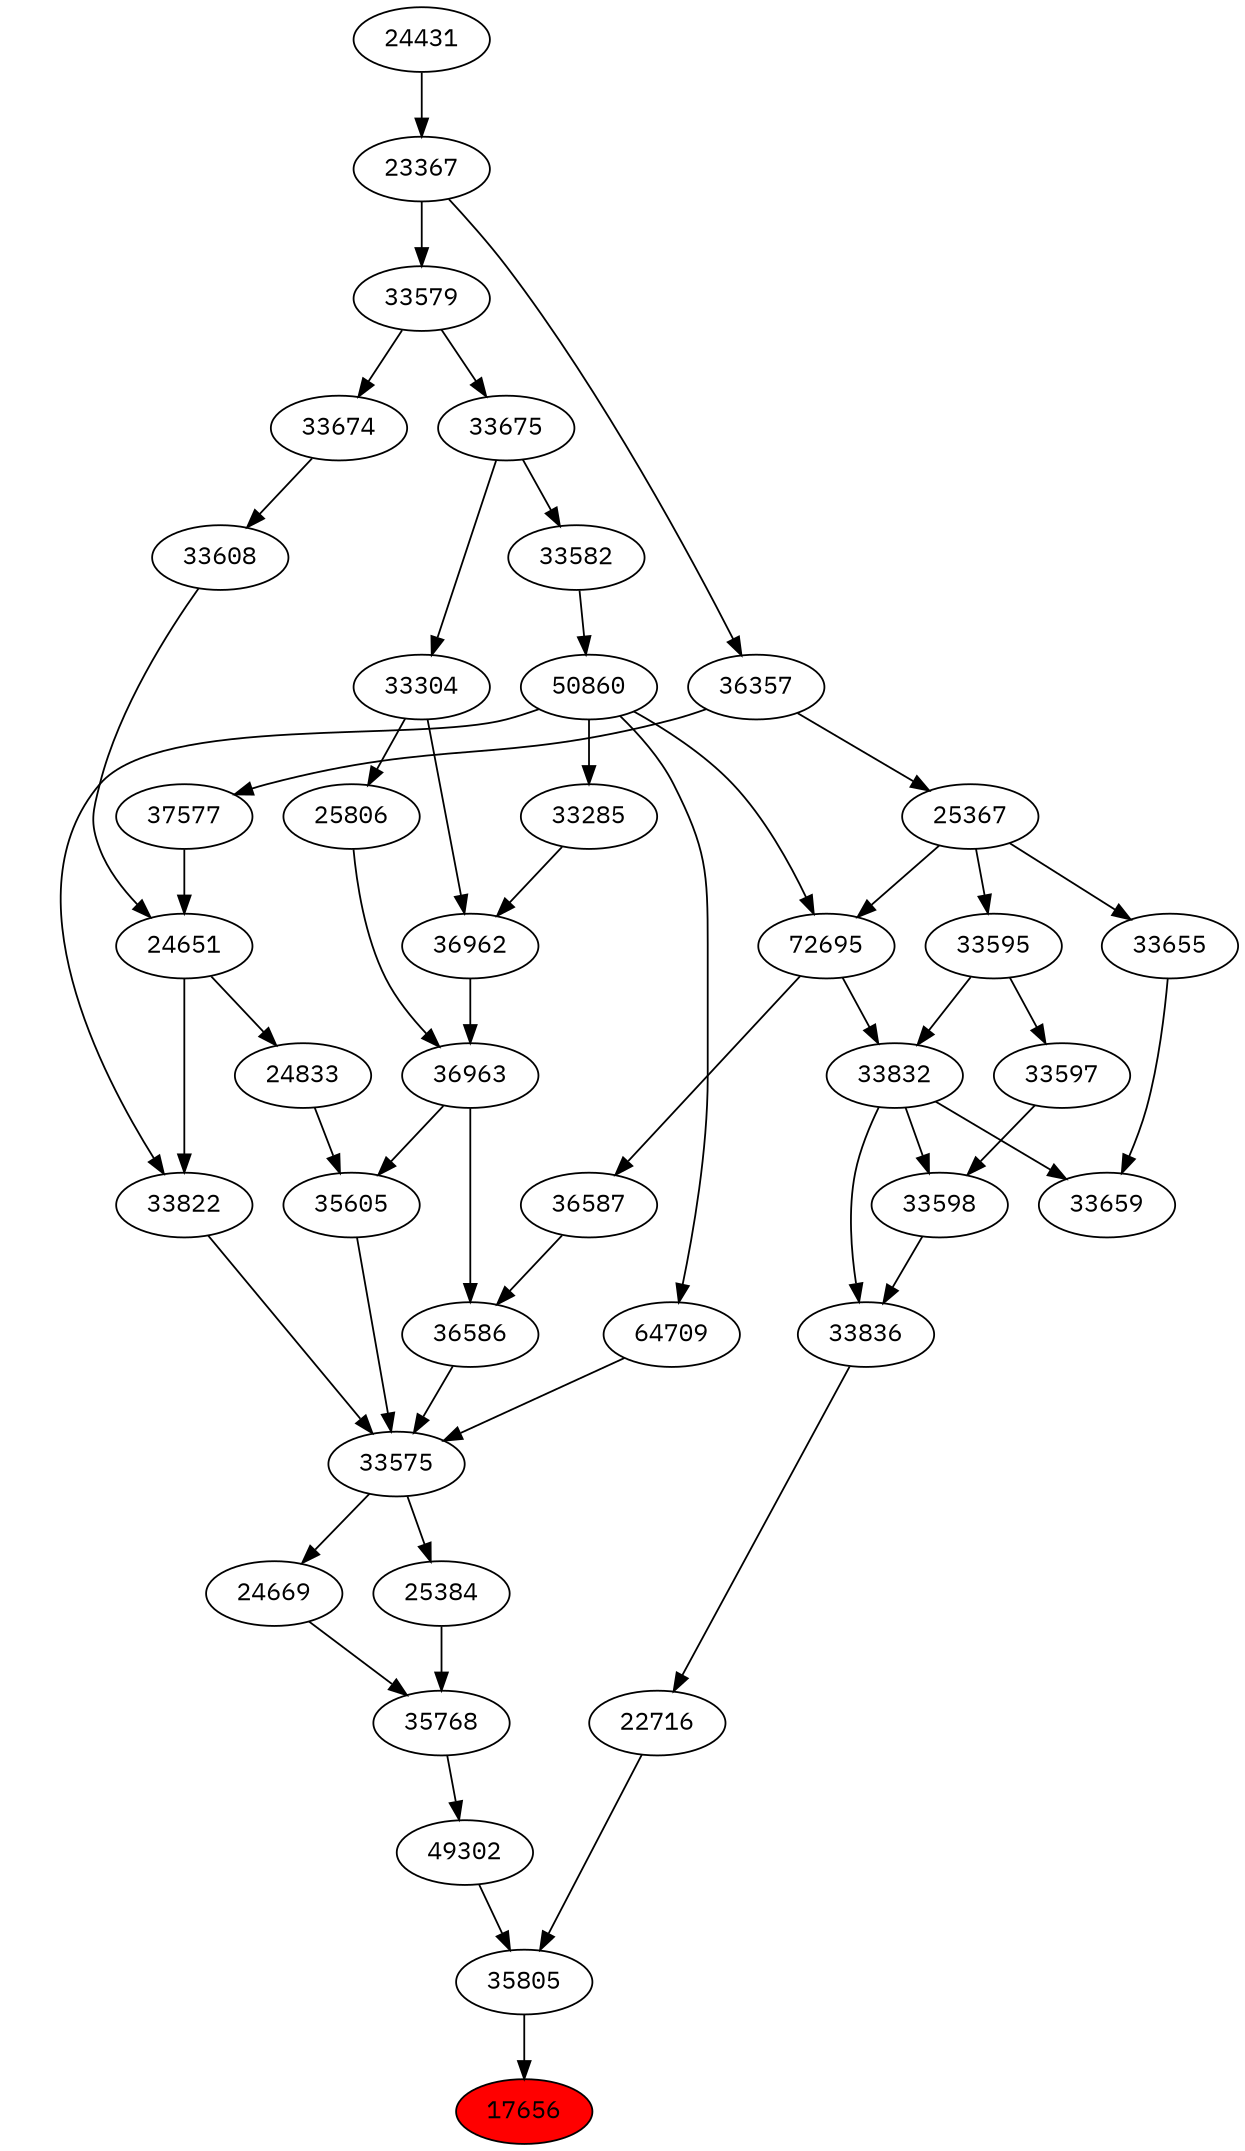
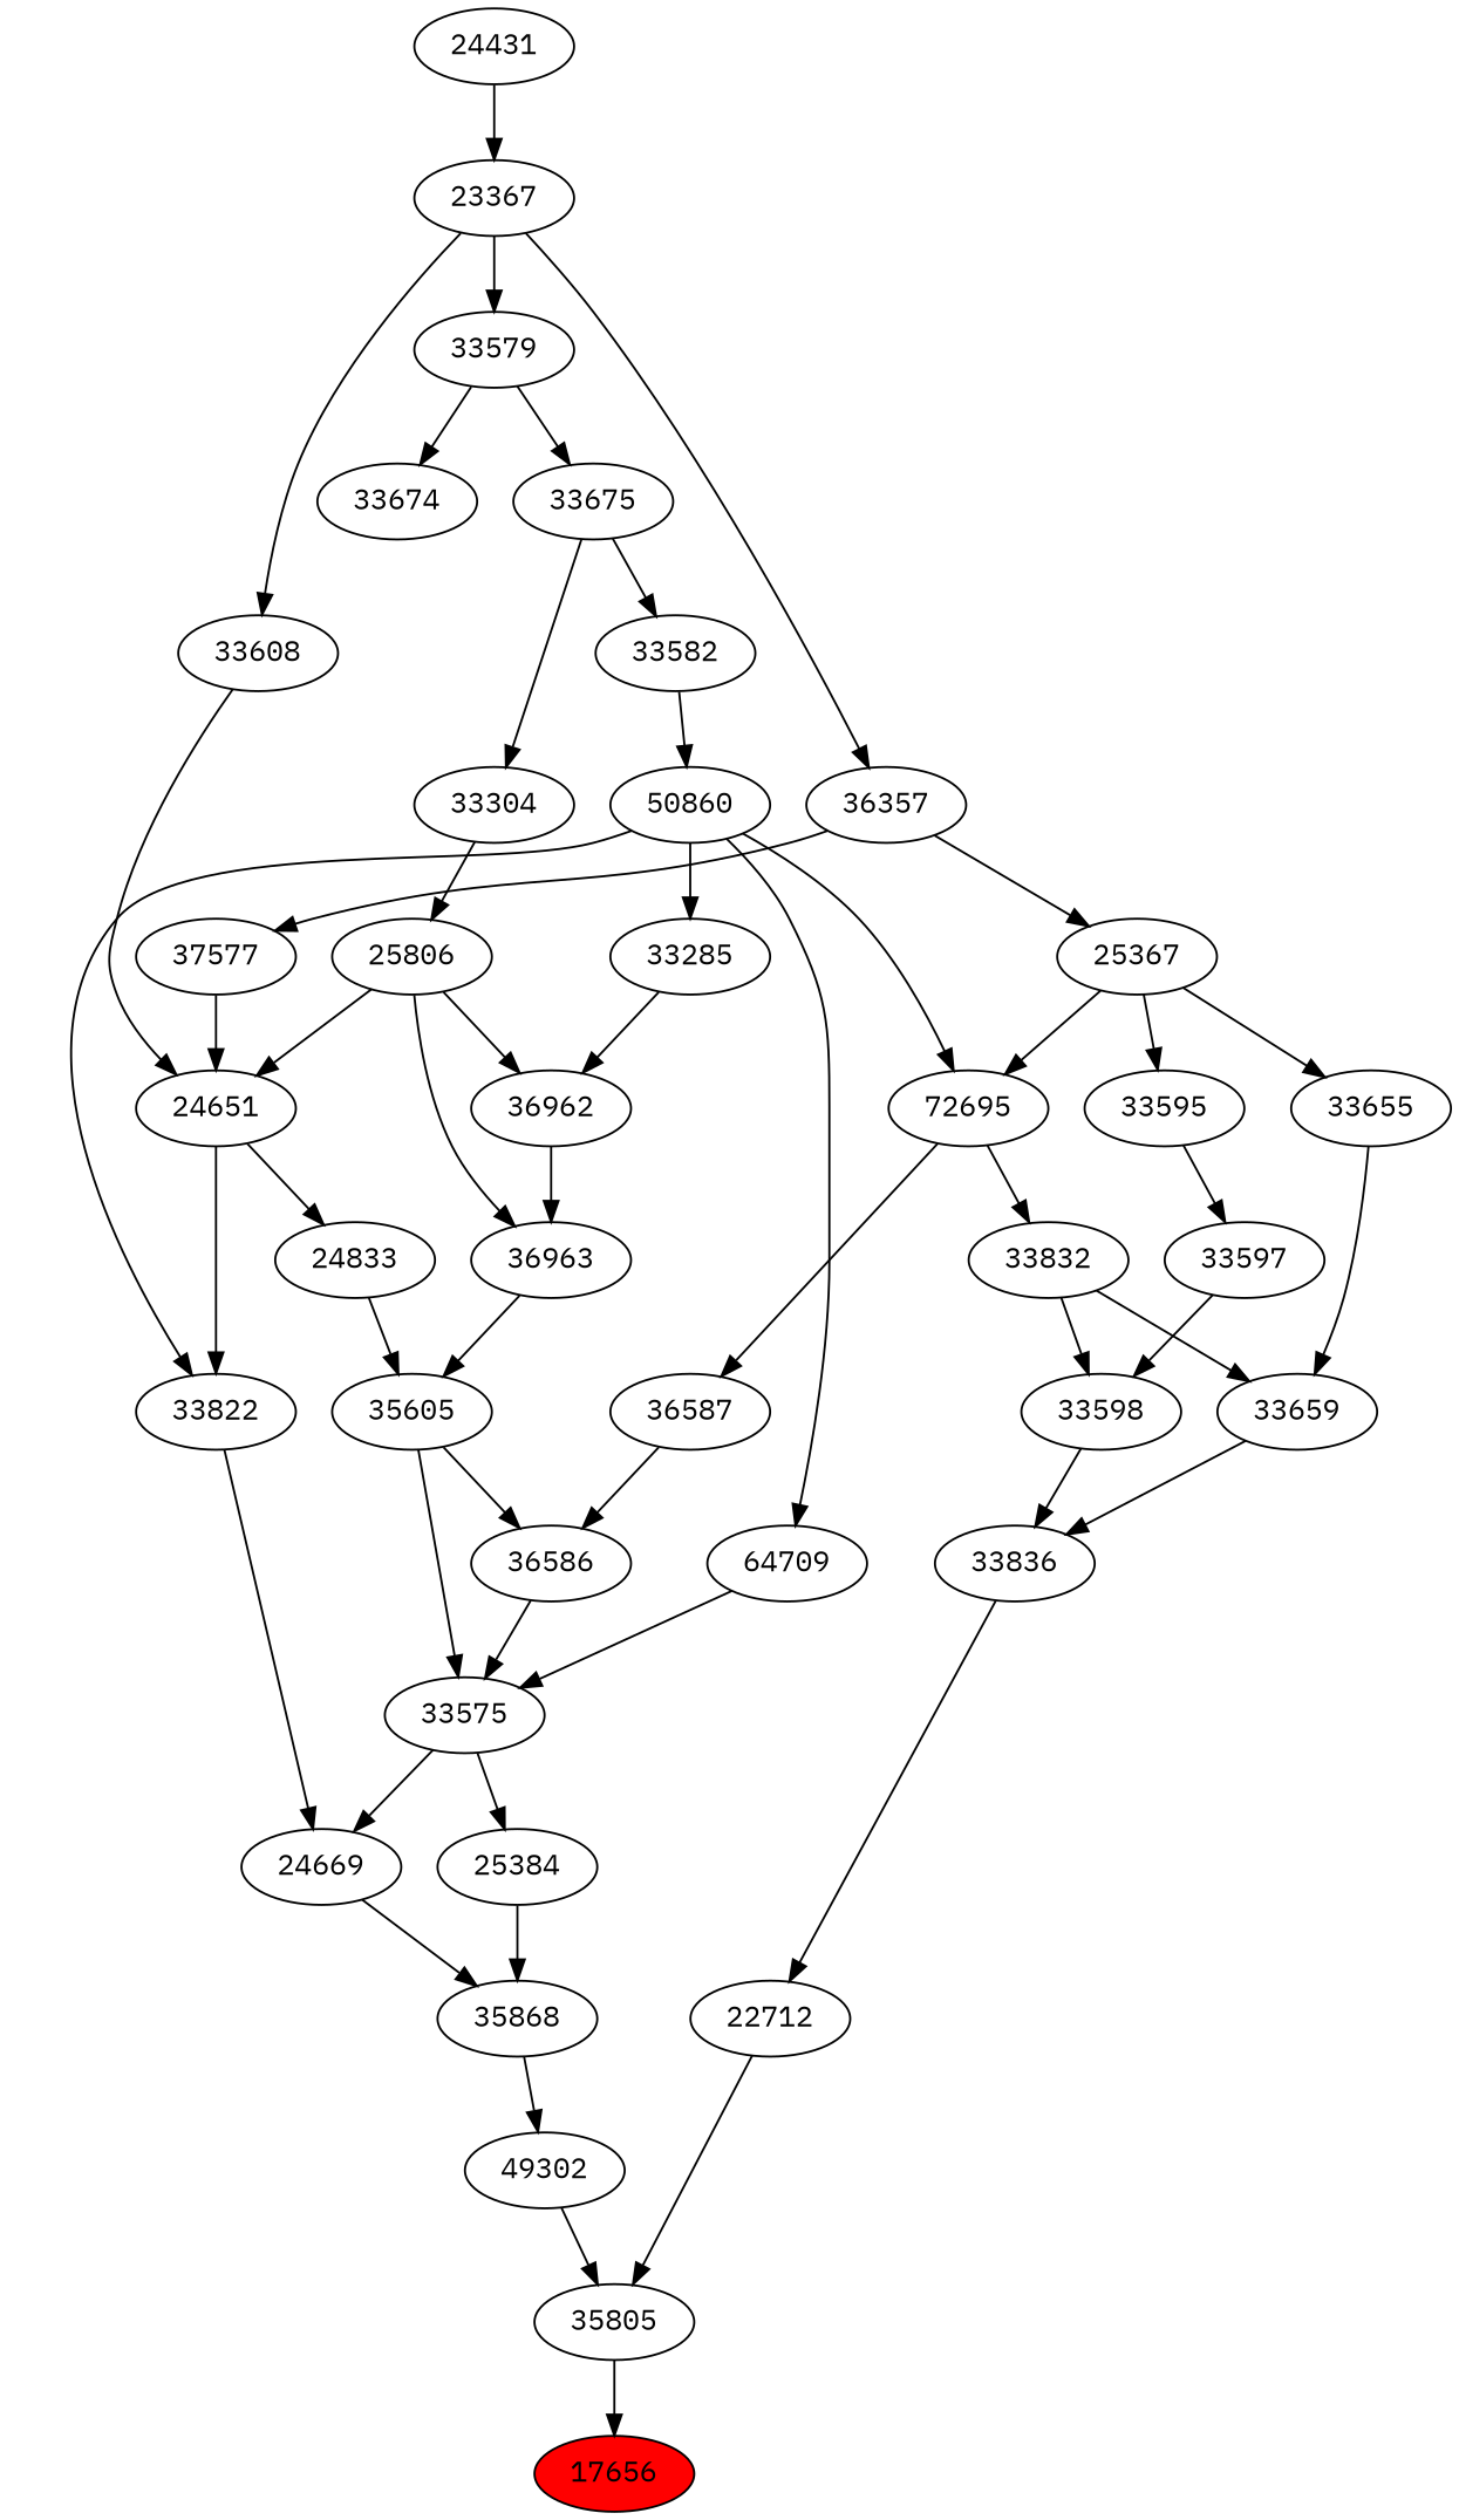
  strict digraph {
    fontname="IBM Plex Mono"
    node [fontname="IBM Plex Mono"]
    edge [fontname="IBM Plex Mono"]
    n1 [fillcolor=red label=17656 style=filled]
    n2 [label=35805]
    n3 [label=49302]
-   n4 [label=22716]
-   n5 [label=35768]
+   n4 [label=22712]
+   n5 [label=35868]
    n6 [label=33836]
    n7 [label=25384]
    n8 [label=24669]
    n9 [label=33659]
    n10 [label=33598]
    n11 [label=33575]
    n12 [label=33822]
    n13 [label=33655]
    n14 [label=33832]
    n15 [label=33597]
    n16 [label=36586]
    n17 [label=35605]
    n18 [label=64709]
    n19 [label=24651]
    n20 [label=24833]
    n21 [label=50860]
    n22 [label=72695]
    n23 [label=33285]
    n24 [label=36587]
    n25 [label=36962]
    n26 [label=33595]
    n27 [label=36963]
    n28 [label=25806]
    n29 [label=33608]
    n30 [label=37577]
    n31 [label=33582]
    n32 [label=25367]
    n33 [label=33304]
    n34 [label=33674]
    n35 [label=36357]
    n36 [label=33675]
    n37 [label=33579]
    n38 [label=23367]
    n39 [label=24431]
    n2 -> n1
    n3 -> n2
    n4 -> n2
    n5 -> n3
    n6 -> n4
    n7 -> n5
    n8 -> n5
-   n14 -> n6
+   n9 -> n6
    n10 -> n6
    n11 -> n7
    n11 -> n8
-   n12 -> n11
+   n12 -> n8
    n13 -> n9
    n14 -> n9
    n14 -> n10
    n15 -> n10
    n16 -> n11
    n17 -> n11
    n18 -> n11
    n19 -> n12
    n19 -> n20
    n20 -> n17
    n21 -> n12
    n21 -> n18
    n21 -> n22
    n21 -> n23
    n22 -> n14
    n22 -> n24
    n23 -> n25
    n24 -> n16
    n25 -> n27
-   n26 -> n14
    n26 -> n15
-   n27 -> n16
+   n17 -> n16
    n27 -> n17
+   n28 -> n19
    n28 -> n27
    n29 -> n19
    n30 -> n19
    n31 -> n21
    n32 -> n13
    n32 -> n22
    n32 -> n26
-   n33 -> n25
+   n28 -> n25
    n33 -> n28
-   n34 -> n29
+   n38 -> n29
    n35 -> n30
    n35 -> n32
    n36 -> n31
    n36 -> n33
    n37 -> n34
    n37 -> n36
    n38 -> n35
    n38 -> n37
    n39 -> n38
  }
